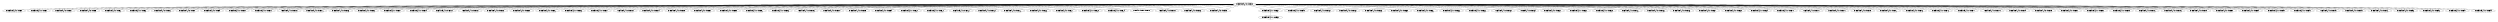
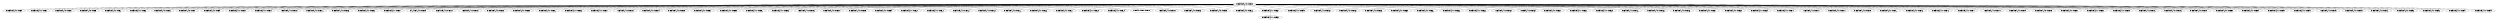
  graph {
    fontname="DejaVu Sans"
    node [fontname="DejaVu Sans"]
    edge [fontname="DejaVu Sans"]
    GILBERT_GRAPH_NODE_8
    GILBERT_GRAPH_NODE_0
    GILBERT_GRAPH_NODE_1
    GILBERT_GRAPH_NODE_2
    GILBERT_GRAPH_NODE_3
    GILBERT_GRAPH_NODE_4
    GILBERT_GRAPH_NODE_5
    GILBERT_GRAPH_NODE_6
    GILBERT_GRAPH_NODE_7
    GILBERT_GRAPH_NODE_9
    GILBERT_GRAPH_NODE_10
    GILBERT_GRAPH_NODE_11
    GILBERT_GRAPH_NODE_12
    GILBERT_GRAPH_NODE_14
    GILBERT_GRAPH_NODE_15
    GILBERT_GRAPH_NODE_16
    GILBERT_GRAPH_NODE_17
-   GILBERT_GRAPH_NODE_19
+   GILBERT_GRAPH_NODE_19 [label=GRAPH_GRAPH_NODE_19]
    GILBERT_GRAPH_NODE_20
    GILBERT_GRAPH_NODE_21
    GILBERT_GRAPH_NODE_22
    GILBERT_GRAPH_NODE_23
    GILBERT_GRAPH_NODE_24
    GILBERT_GRAPH_NODE_25
    GILBERT_GRAPH_NODE_27
    GILBERT_GRAPH_NODE_28
    GILBERT_GRAPH_NODE_29
    GILBERT_GRAPH_NODE_30
    GILBERT_GRAPH_NODE_32
    GILBERT_GRAPH_NODE_33
    GILBERT_GRAPH_NODE_34
    GILBERT_GRAPH_NODE_35
    GILBERT_GRAPH_NODE_36
    GILBERT_GRAPH_NODE_37
    GILBERT_GRAPH_NODE_38
    GILBERT_GRAPH_NODE_39
    GILBERT_GRAPH_NODE_40
    GILBERT_GRAPH_NODE_41
    GILBERT_GRAPH_NODE_42
    GILBERT_GRAPH_NODE_43
    GILBERT_GRAPH_NODE_44
    GILBERT_GRAPH_NODE_45
    GILBERT_GRAPH_NODE_47
    GILBERT_GRAPH_NODE_48
    GILBERT_GRAPH_NODE_49
    n46 [label=GILBERT_NODE_NODE_13]
    GILBERT_GRAPH_NODE_18
    GILBERT_GRAPH_NODE_26
    GILBERT_GRAPH_NODE_31
+   GILBERT_GRAPH_NODE_46
    GILBERT_GRAPH_NODE_57
    GILBERT_GRAPH_NODE_98
    GILBERT_GRAPH_NODE_50
    GILBERT_GRAPH_NODE_51
    GILBERT_GRAPH_NODE_52
    GILBERT_GRAPH_NODE_53
    GILBERT_GRAPH_NODE_54
    GILBERT_GRAPH_NODE_55
    GILBERT_GRAPH_NODE_56
    GILBERT_GRAPH_NODE_58
    n61 [label=NODE_GRAPH_NODE_59]
    GILBERT_GRAPH_NODE_61
    GILBERT_GRAPH_NODE_62
    GILBERT_GRAPH_NODE_63
    GILBERT_GRAPH_NODE_64
    GILBERT_GRAPH_NODE_65
    GILBERT_GRAPH_NODE_66
    GILBERT_GRAPH_NODE_67
    GILBERT_GRAPH_NODE_68
    GILBERT_GRAPH_NODE_69
    GILBERT_GRAPH_NODE_70
    GILBERT_GRAPH_NODE_71
    GILBERT_GRAPH_NODE_72
    GILBERT_GRAPH_NODE_73
    GILBERT_GRAPH_NODE_74
    GILBERT_GRAPH_NODE_75
    GILBERT_GRAPH_NODE_76
    GILBERT_GRAPH_NODE_77
    GILBERT_GRAPH_NODE_78
    GILBERT_GRAPH_NODE_79
    GILBERT_GRAPH_NODE_80
    GILBERT_GRAPH_NODE_81
    GILBERT_GRAPH_NODE_82
    GILBERT_GRAPH_NODE_83
    GILBERT_GRAPH_NODE_84
    GILBERT_GRAPH_NODE_86
    GILBERT_GRAPH_NODE_87
    GILBERT_GRAPH_NODE_88
    GILBERT_GRAPH_NODE_89
    GILBERT_GRAPH_NODE_90
    GILBERT_GRAPH_NODE_91
    GILBERT_GRAPH_NODE_92
    GILBERT_GRAPH_NODE_93
    GILBERT_GRAPH_NODE_94
    GILBERT_GRAPH_NODE_95
    GILBERT_GRAPH_NODE_96
    GILBERT_GRAPH_NODE_97
    GILBERT_GRAPH_NODE_99
    GILBERT_GRAPH_NODE_60
    GILBERT_GRAPH_NODE_8 -- GILBERT_GRAPH_NODE_0
    GILBERT_GRAPH_NODE_8 -- GILBERT_GRAPH_NODE_1
    GILBERT_GRAPH_NODE_8 -- GILBERT_GRAPH_NODE_2
    GILBERT_GRAPH_NODE_8 -- GILBERT_GRAPH_NODE_3
    GILBERT_GRAPH_NODE_8 -- GILBERT_GRAPH_NODE_4
    GILBERT_GRAPH_NODE_8 -- GILBERT_GRAPH_NODE_5
    GILBERT_GRAPH_NODE_8 -- GILBERT_GRAPH_NODE_6
    GILBERT_GRAPH_NODE_8 -- GILBERT_GRAPH_NODE_7
    GILBERT_GRAPH_NODE_8 -- GILBERT_GRAPH_NODE_9
    GILBERT_GRAPH_NODE_8 -- GILBERT_GRAPH_NODE_10
    GILBERT_GRAPH_NODE_8 -- GILBERT_GRAPH_NODE_11
    GILBERT_GRAPH_NODE_8 -- GILBERT_GRAPH_NODE_12
    GILBERT_GRAPH_NODE_8 -- GILBERT_GRAPH_NODE_14
    GILBERT_GRAPH_NODE_8 -- GILBERT_GRAPH_NODE_15
    GILBERT_GRAPH_NODE_8 -- GILBERT_GRAPH_NODE_16
    GILBERT_GRAPH_NODE_8 -- GILBERT_GRAPH_NODE_17
    GILBERT_GRAPH_NODE_8 -- GILBERT_GRAPH_NODE_19
    GILBERT_GRAPH_NODE_8 -- GILBERT_GRAPH_NODE_20
    GILBERT_GRAPH_NODE_8 -- GILBERT_GRAPH_NODE_21
    GILBERT_GRAPH_NODE_8 -- GILBERT_GRAPH_NODE_22
    GILBERT_GRAPH_NODE_8 -- GILBERT_GRAPH_NODE_23
    GILBERT_GRAPH_NODE_8 -- GILBERT_GRAPH_NODE_24
    GILBERT_GRAPH_NODE_8 -- GILBERT_GRAPH_NODE_25
    GILBERT_GRAPH_NODE_8 -- GILBERT_GRAPH_NODE_27
    GILBERT_GRAPH_NODE_8 -- GILBERT_GRAPH_NODE_28
    GILBERT_GRAPH_NODE_8 -- GILBERT_GRAPH_NODE_29
    GILBERT_GRAPH_NODE_8 -- GILBERT_GRAPH_NODE_30
    GILBERT_GRAPH_NODE_8 -- GILBERT_GRAPH_NODE_32
    GILBERT_GRAPH_NODE_8 -- GILBERT_GRAPH_NODE_33
    GILBERT_GRAPH_NODE_8 -- GILBERT_GRAPH_NODE_34
    GILBERT_GRAPH_NODE_8 -- GILBERT_GRAPH_NODE_35
    GILBERT_GRAPH_NODE_8 -- GILBERT_GRAPH_NODE_36
    GILBERT_GRAPH_NODE_8 -- GILBERT_GRAPH_NODE_37
    GILBERT_GRAPH_NODE_8 -- GILBERT_GRAPH_NODE_38
    GILBERT_GRAPH_NODE_8 -- GILBERT_GRAPH_NODE_39
    GILBERT_GRAPH_NODE_8 -- GILBERT_GRAPH_NODE_40
    GILBERT_GRAPH_NODE_8 -- GILBERT_GRAPH_NODE_41
    GILBERT_GRAPH_NODE_8 -- GILBERT_GRAPH_NODE_42
    GILBERT_GRAPH_NODE_8 -- GILBERT_GRAPH_NODE_43
    GILBERT_GRAPH_NODE_8 -- GILBERT_GRAPH_NODE_44
    GILBERT_GRAPH_NODE_8 -- GILBERT_GRAPH_NODE_45
    GILBERT_GRAPH_NODE_8 -- GILBERT_GRAPH_NODE_47
    GILBERT_GRAPH_NODE_8 -- GILBERT_GRAPH_NODE_48
    GILBERT_GRAPH_NODE_8 -- GILBERT_GRAPH_NODE_49
    GILBERT_GRAPH_NODE_8 -- n46
    GILBERT_GRAPH_NODE_8 -- GILBERT_GRAPH_NODE_18
    GILBERT_GRAPH_NODE_8 -- GILBERT_GRAPH_NODE_26
    GILBERT_GRAPH_NODE_8 -- GILBERT_GRAPH_NODE_31
+   GILBERT_GRAPH_NODE_8 -- GILBERT_GRAPH_NODE_46
    GILBERT_GRAPH_NODE_8 -- GILBERT_GRAPH_NODE_57
    GILBERT_GRAPH_NODE_8 -- GILBERT_GRAPH_NODE_98
    GILBERT_GRAPH_NODE_8 -- GILBERT_GRAPH_NODE_50
    GILBERT_GRAPH_NODE_8 -- GILBERT_GRAPH_NODE_51
    GILBERT_GRAPH_NODE_8 -- GILBERT_GRAPH_NODE_52
    GILBERT_GRAPH_NODE_8 -- GILBERT_GRAPH_NODE_53
    GILBERT_GRAPH_NODE_8 -- GILBERT_GRAPH_NODE_54
    GILBERT_GRAPH_NODE_8 -- GILBERT_GRAPH_NODE_55
    GILBERT_GRAPH_NODE_8 -- GILBERT_GRAPH_NODE_56
    GILBERT_GRAPH_NODE_8 -- GILBERT_GRAPH_NODE_58
    GILBERT_GRAPH_NODE_8 -- n61
    GILBERT_GRAPH_NODE_8 -- GILBERT_GRAPH_NODE_61
    GILBERT_GRAPH_NODE_8 -- GILBERT_GRAPH_NODE_62
    GILBERT_GRAPH_NODE_8 -- GILBERT_GRAPH_NODE_63
    GILBERT_GRAPH_NODE_8 -- GILBERT_GRAPH_NODE_64
    GILBERT_GRAPH_NODE_8 -- GILBERT_GRAPH_NODE_65
    GILBERT_GRAPH_NODE_8 -- GILBERT_GRAPH_NODE_66
    GILBERT_GRAPH_NODE_8 -- GILBERT_GRAPH_NODE_67
    GILBERT_GRAPH_NODE_8 -- GILBERT_GRAPH_NODE_68
    GILBERT_GRAPH_NODE_8 -- GILBERT_GRAPH_NODE_69
    GILBERT_GRAPH_NODE_8 -- GILBERT_GRAPH_NODE_70
    GILBERT_GRAPH_NODE_8 -- GILBERT_GRAPH_NODE_71
    GILBERT_GRAPH_NODE_8 -- GILBERT_GRAPH_NODE_72
    GILBERT_GRAPH_NODE_8 -- GILBERT_GRAPH_NODE_73
    GILBERT_GRAPH_NODE_8 -- GILBERT_GRAPH_NODE_74
    GILBERT_GRAPH_NODE_8 -- GILBERT_GRAPH_NODE_75
    GILBERT_GRAPH_NODE_8 -- GILBERT_GRAPH_NODE_76
    GILBERT_GRAPH_NODE_8 -- GILBERT_GRAPH_NODE_77
    GILBERT_GRAPH_NODE_8 -- GILBERT_GRAPH_NODE_78
    GILBERT_GRAPH_NODE_8 -- GILBERT_GRAPH_NODE_79
    GILBERT_GRAPH_NODE_8 -- GILBERT_GRAPH_NODE_80
    GILBERT_GRAPH_NODE_8 -- GILBERT_GRAPH_NODE_81
    GILBERT_GRAPH_NODE_8 -- GILBERT_GRAPH_NODE_82
    GILBERT_GRAPH_NODE_8 -- GILBERT_GRAPH_NODE_83
    GILBERT_GRAPH_NODE_8 -- GILBERT_GRAPH_NODE_84
    GILBERT_GRAPH_NODE_8 -- GILBERT_GRAPH_NODE_86
    GILBERT_GRAPH_NODE_8 -- GILBERT_GRAPH_NODE_87
    GILBERT_GRAPH_NODE_8 -- GILBERT_GRAPH_NODE_88
    GILBERT_GRAPH_NODE_8 -- GILBERT_GRAPH_NODE_89
    GILBERT_GRAPH_NODE_8 -- GILBERT_GRAPH_NODE_90
    GILBERT_GRAPH_NODE_8 -- GILBERT_GRAPH_NODE_91
    GILBERT_GRAPH_NODE_8 -- GILBERT_GRAPH_NODE_92
    GILBERT_GRAPH_NODE_8 -- GILBERT_GRAPH_NODE_93
    GILBERT_GRAPH_NODE_8 -- GILBERT_GRAPH_NODE_94
    GILBERT_GRAPH_NODE_8 -- GILBERT_GRAPH_NODE_95
    GILBERT_GRAPH_NODE_8 -- GILBERT_GRAPH_NODE_96
    GILBERT_GRAPH_NODE_8 -- GILBERT_GRAPH_NODE_97
    GILBERT_GRAPH_NODE_8 -- GILBERT_GRAPH_NODE_99
    GILBERT_GRAPH_NODE_57 -- GILBERT_GRAPH_NODE_60
  }
